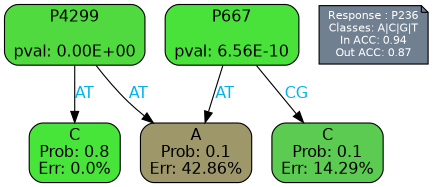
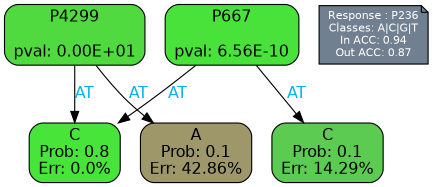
  digraph {
    ranksep=equally
    splines=polylines
    node [color=black fontname=helvetica shape=box style="filled, rounded"]
    edge [fontcolor=deepskyblue2 fontname=helvetica]
    n1 [fillcolor="#47e539" label="C\nProb: 0.8\nErr: 0.0%"]
    n2 [fillcolor="#5bcc51" label="C\nProb: 0.1\nErr: 14.29%"]
    n3 [fillcolor="#9d976a" label="A\nProb: 0.1\nErr: 42.86%"]
    n4 [align=left fillcolor=slategray fontcolor=white fontsize=10 label="Response : P236\nClasses: A|C|G|T\nIn ACC: 0.94\nOut ACC: 0.87\n" shape=note style=filled]
-   n5 [fillcolor="#51da40" label="P4299\n\npval: 0.00E+00"]
+   n5 [fillcolor="#51da40" label="P4299\n\npval: 0.00E+01"]
    n6 [fillcolor="#49e23b" label="P667\n\npval: 6.56E-10"]
    subgraph sub_1 {
      rank=same
      n1
      n2
      n3
    }
    subgraph sub_2 {
      rank=same
      n4
      n5
    }
    n5 -> n1 [label=AT]
    n5 -> n3 [label=AT]
-   n6 -> n3 [label=AT]
-   n6 -> n2 [label=CG]
+   n6 -> n1 [label=AT]
+   n6 -> n2 [label=AT]
  }
